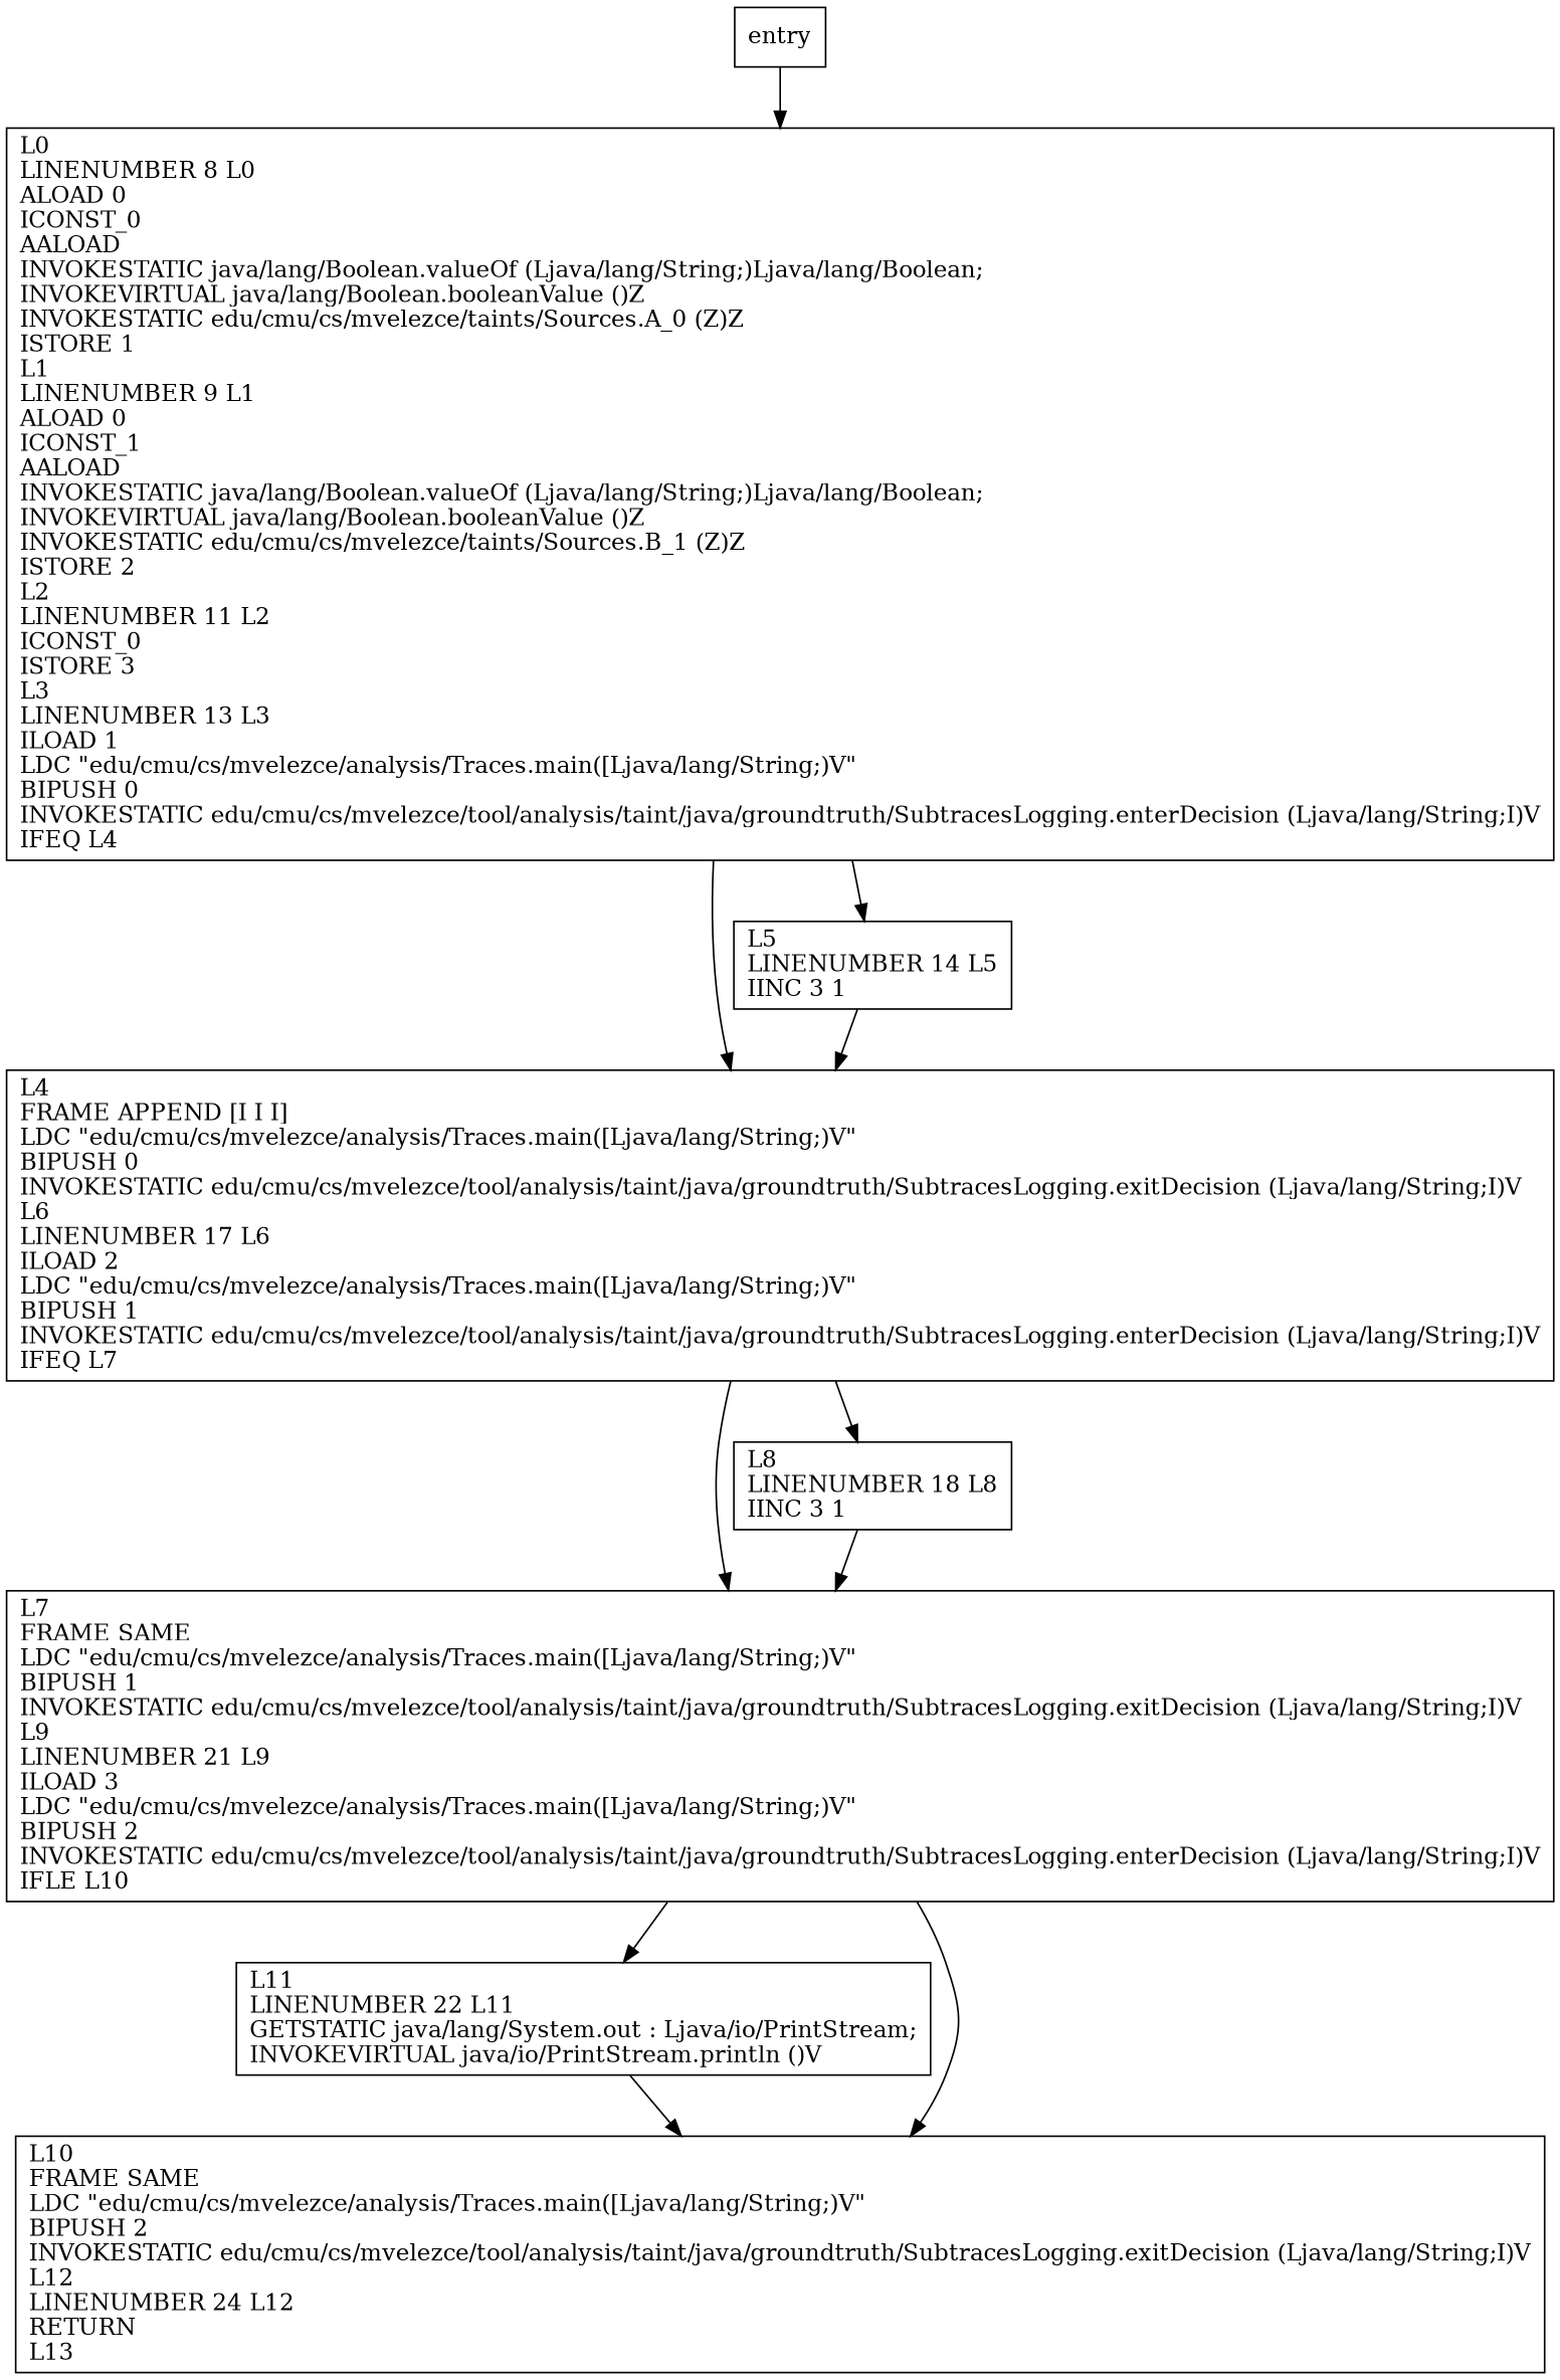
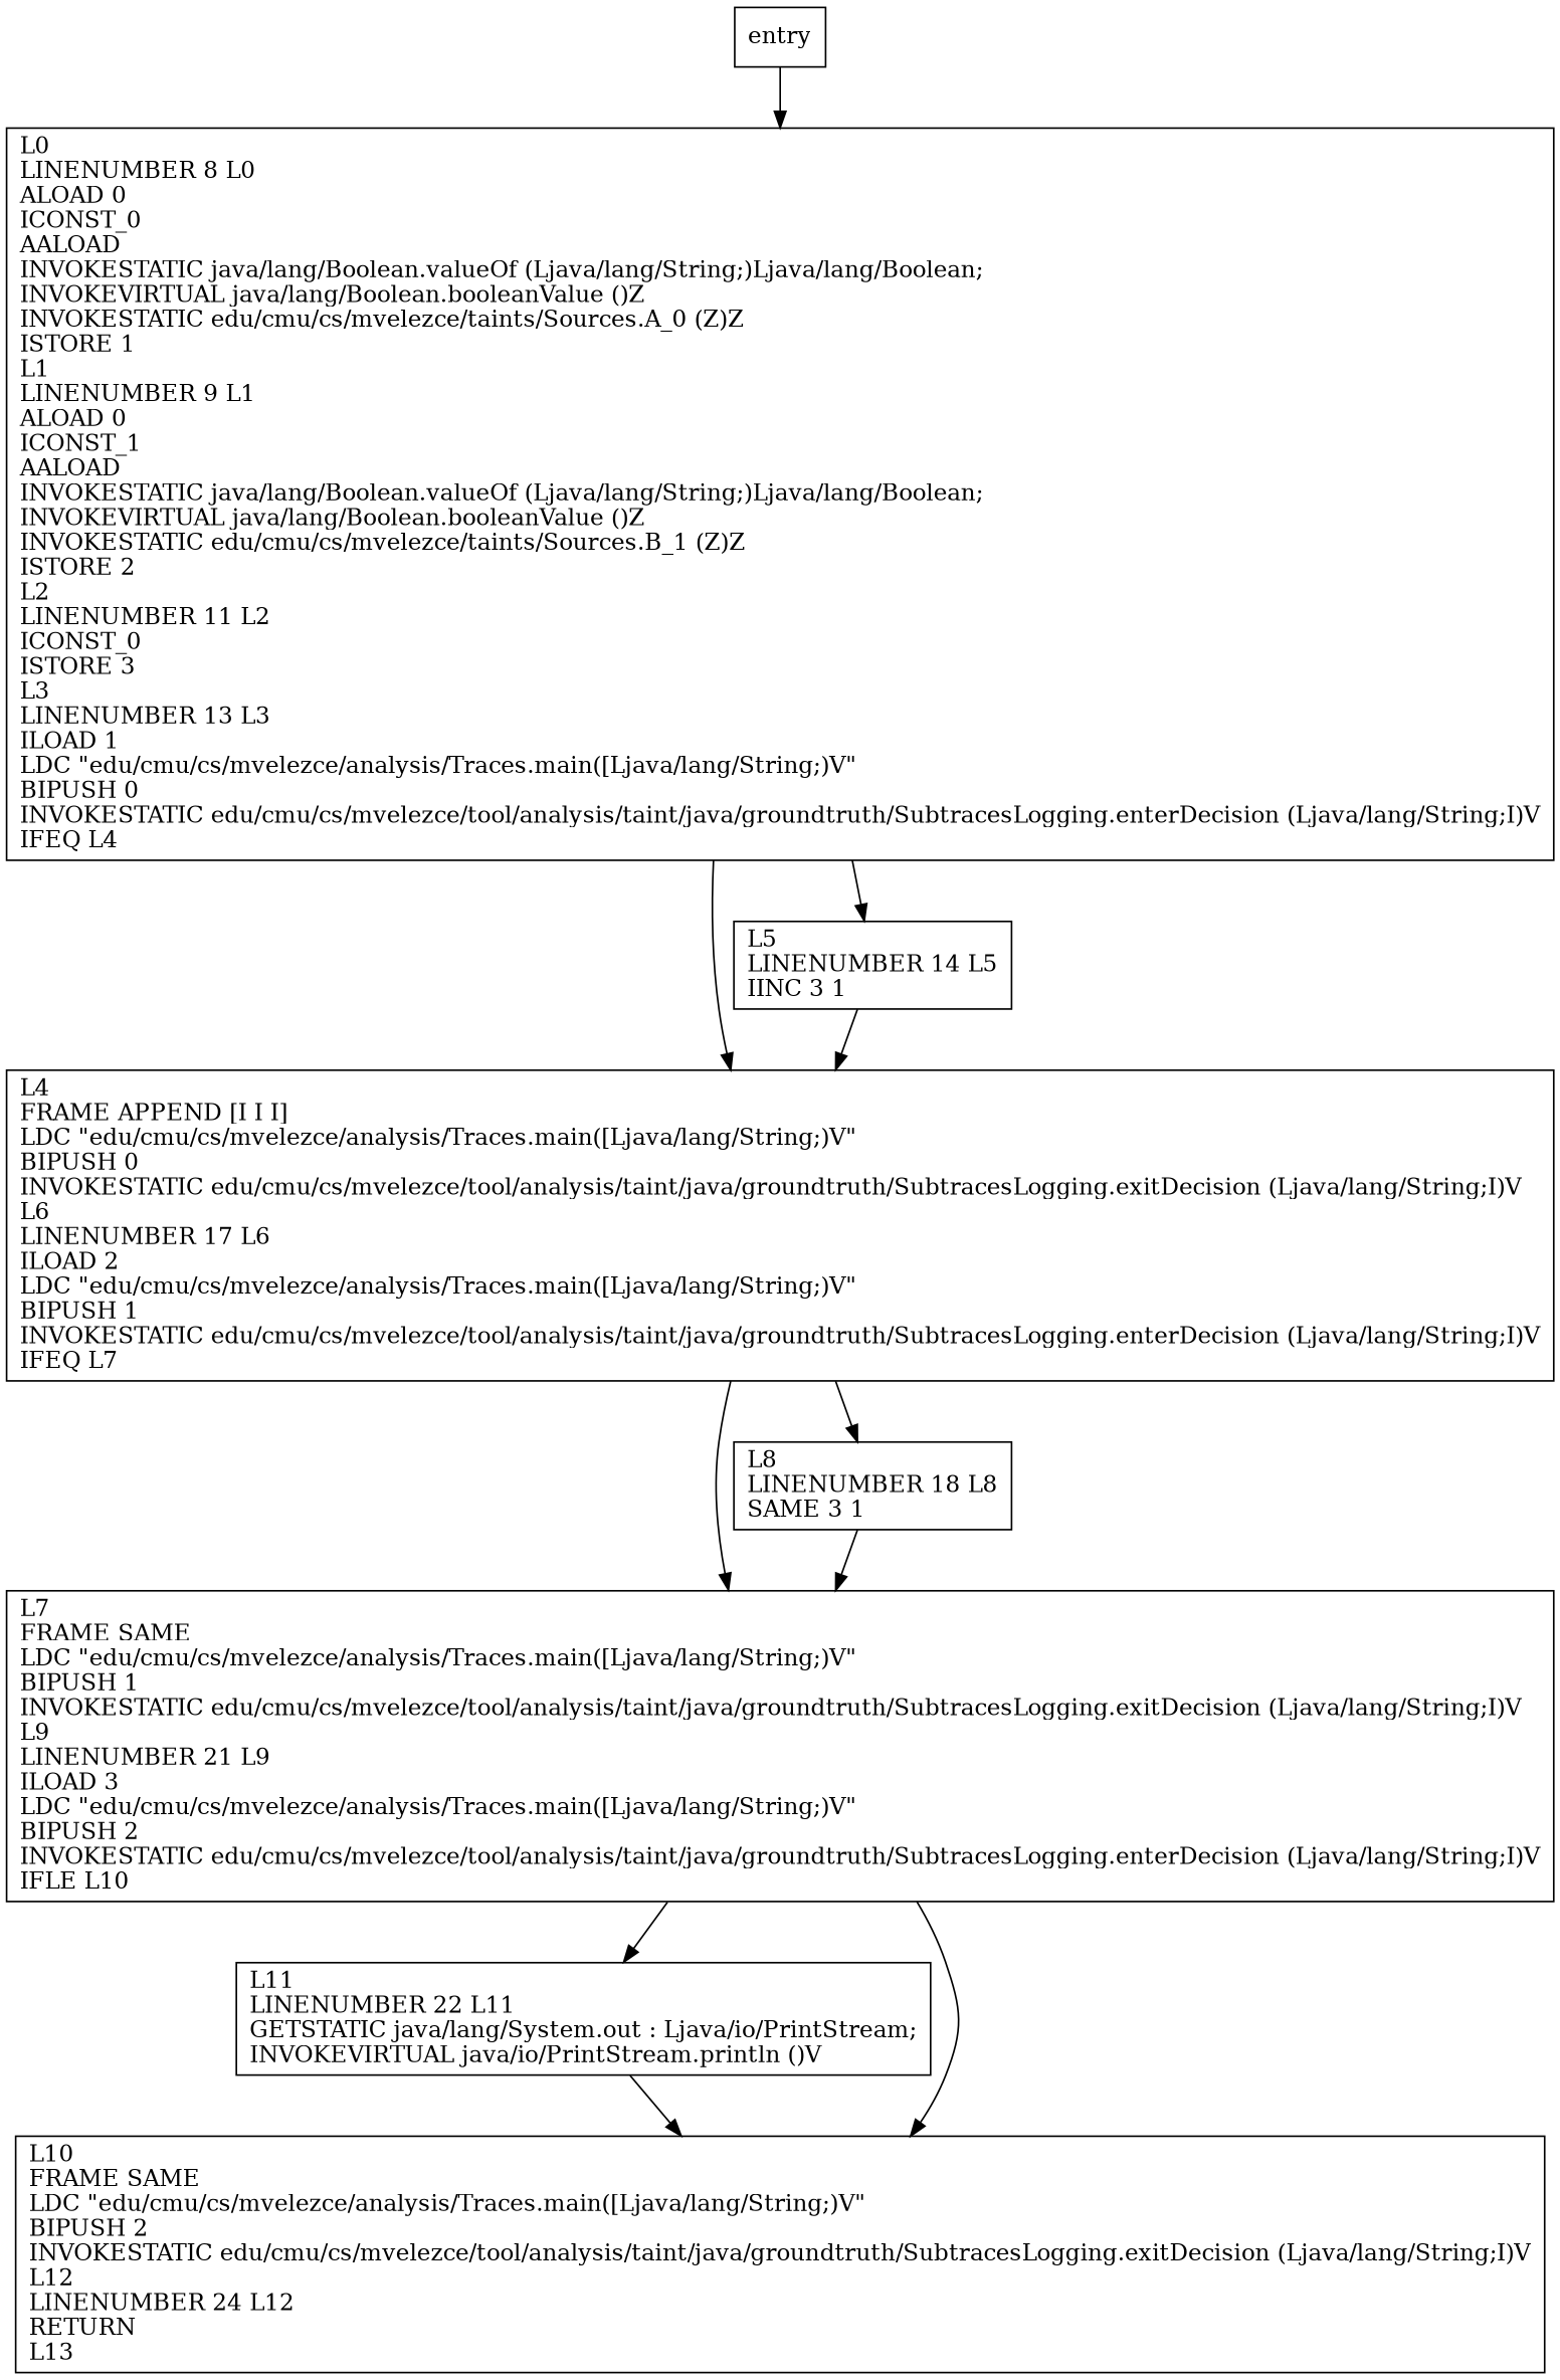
  digraph {
    node [shape=record]
    n1 [label="L11\lLINENUMBER 22 L11\lGETSTATIC java/lang/System.out : Ljava/io/PrintStream;\lINVOKEVIRTUAL java/io/PrintStream.println ()V\l"]
    n2 [label="L10\lFRAME SAME\lLDC \"edu/cmu/cs/mvelezce/analysis/Traces.main([Ljava/lang/String;)V\"\lBIPUSH 2\lINVOKESTATIC edu/cmu/cs/mvelezce/tool/analysis/taint/java/groundtruth/SubtracesLogging.exitDecision (Ljava/lang/String;I)V\lL12\lLINENUMBER 24 L12\lRETURN\lL13\l"]
    n3 [label="L4\lFRAME APPEND [I I I]\lLDC \"edu/cmu/cs/mvelezce/analysis/Traces.main([Ljava/lang/String;)V\"\lBIPUSH 0\lINVOKESTATIC edu/cmu/cs/mvelezce/tool/analysis/taint/java/groundtruth/SubtracesLogging.exitDecision (Ljava/lang/String;I)V\lL6\lLINENUMBER 17 L6\lILOAD 2\lLDC \"edu/cmu/cs/mvelezce/analysis/Traces.main([Ljava/lang/String;)V\"\lBIPUSH 1\lINVOKESTATIC edu/cmu/cs/mvelezce/tool/analysis/taint/java/groundtruth/SubtracesLogging.enterDecision (Ljava/lang/String;I)V\lIFEQ L7\l"]
    n4 [label="L7\lFRAME SAME\lLDC \"edu/cmu/cs/mvelezce/analysis/Traces.main([Ljava/lang/String;)V\"\lBIPUSH 1\lINVOKESTATIC edu/cmu/cs/mvelezce/tool/analysis/taint/java/groundtruth/SubtracesLogging.exitDecision (Ljava/lang/String;I)V\lL9\lLINENUMBER 21 L9\lILOAD 3\lLDC \"edu/cmu/cs/mvelezce/analysis/Traces.main([Ljava/lang/String;)V\"\lBIPUSH 2\lINVOKESTATIC edu/cmu/cs/mvelezce/tool/analysis/taint/java/groundtruth/SubtracesLogging.enterDecision (Ljava/lang/String;I)V\lIFLE L10\l"]
-   n5 [label="L8\lLINENUMBER 18 L8\lIINC 3 1\l"]
+   n5 [label="L8\lLINENUMBER 18 L8\lSAME 3 1\l"]
    n6 [label="L5\lLINENUMBER 14 L5\lIINC 3 1\l"]
    n7 [label="L0\lLINENUMBER 8 L0\lALOAD 0\lICONST_0\lAALOAD\lINVOKESTATIC java/lang/Boolean.valueOf (Ljava/lang/String;)Ljava/lang/Boolean;\lINVOKEVIRTUAL java/lang/Boolean.booleanValue ()Z\lINVOKESTATIC edu/cmu/cs/mvelezce/taints/Sources.A_0 (Z)Z\lISTORE 1\lL1\lLINENUMBER 9 L1\lALOAD 0\lICONST_1\lAALOAD\lINVOKESTATIC java/lang/Boolean.valueOf (Ljava/lang/String;)Ljava/lang/Boolean;\lINVOKEVIRTUAL java/lang/Boolean.booleanValue ()Z\lINVOKESTATIC edu/cmu/cs/mvelezce/taints/Sources.B_1 (Z)Z\lISTORE 2\lL2\lLINENUMBER 11 L2\lICONST_0\lISTORE 3\lL3\lLINENUMBER 13 L3\lILOAD 1\lLDC \"edu/cmu/cs/mvelezce/analysis/Traces.main([Ljava/lang/String;)V\"\lBIPUSH 0\lINVOKESTATIC edu/cmu/cs/mvelezce/tool/analysis/taint/java/groundtruth/SubtracesLogging.enterDecision (Ljava/lang/String;I)V\lIFEQ L4\l"]
    entry
    n1 -> n2
    n3 -> n4
    n3 -> n5
    n4 -> n1
    n4 -> n2
    n5 -> n4
    n6 -> n3
    n7 -> n3
    n7 -> n6
    entry -> n7
  }
